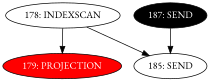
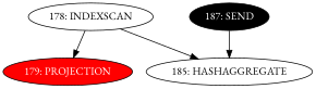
  digraph {
    fontname="EB Garamond"
    node [fontname="EB Garamond"]
    edge [fontname="EB Garamond"]
    n1 [label="178: INDEXSCAN"]
    n2 [fillcolor=red fontcolor=white label="179: PROJECTION" style=filled]
-   n3 [label="185: SEND"]
+   n3 [label="185: HASHAGGREGATE"]
    n4 [fillcolor=black fontcolor=white label="187: SEND" style=filled]
    n1 -> n2
    n1 -> n3
    n4 -> n3
  }
